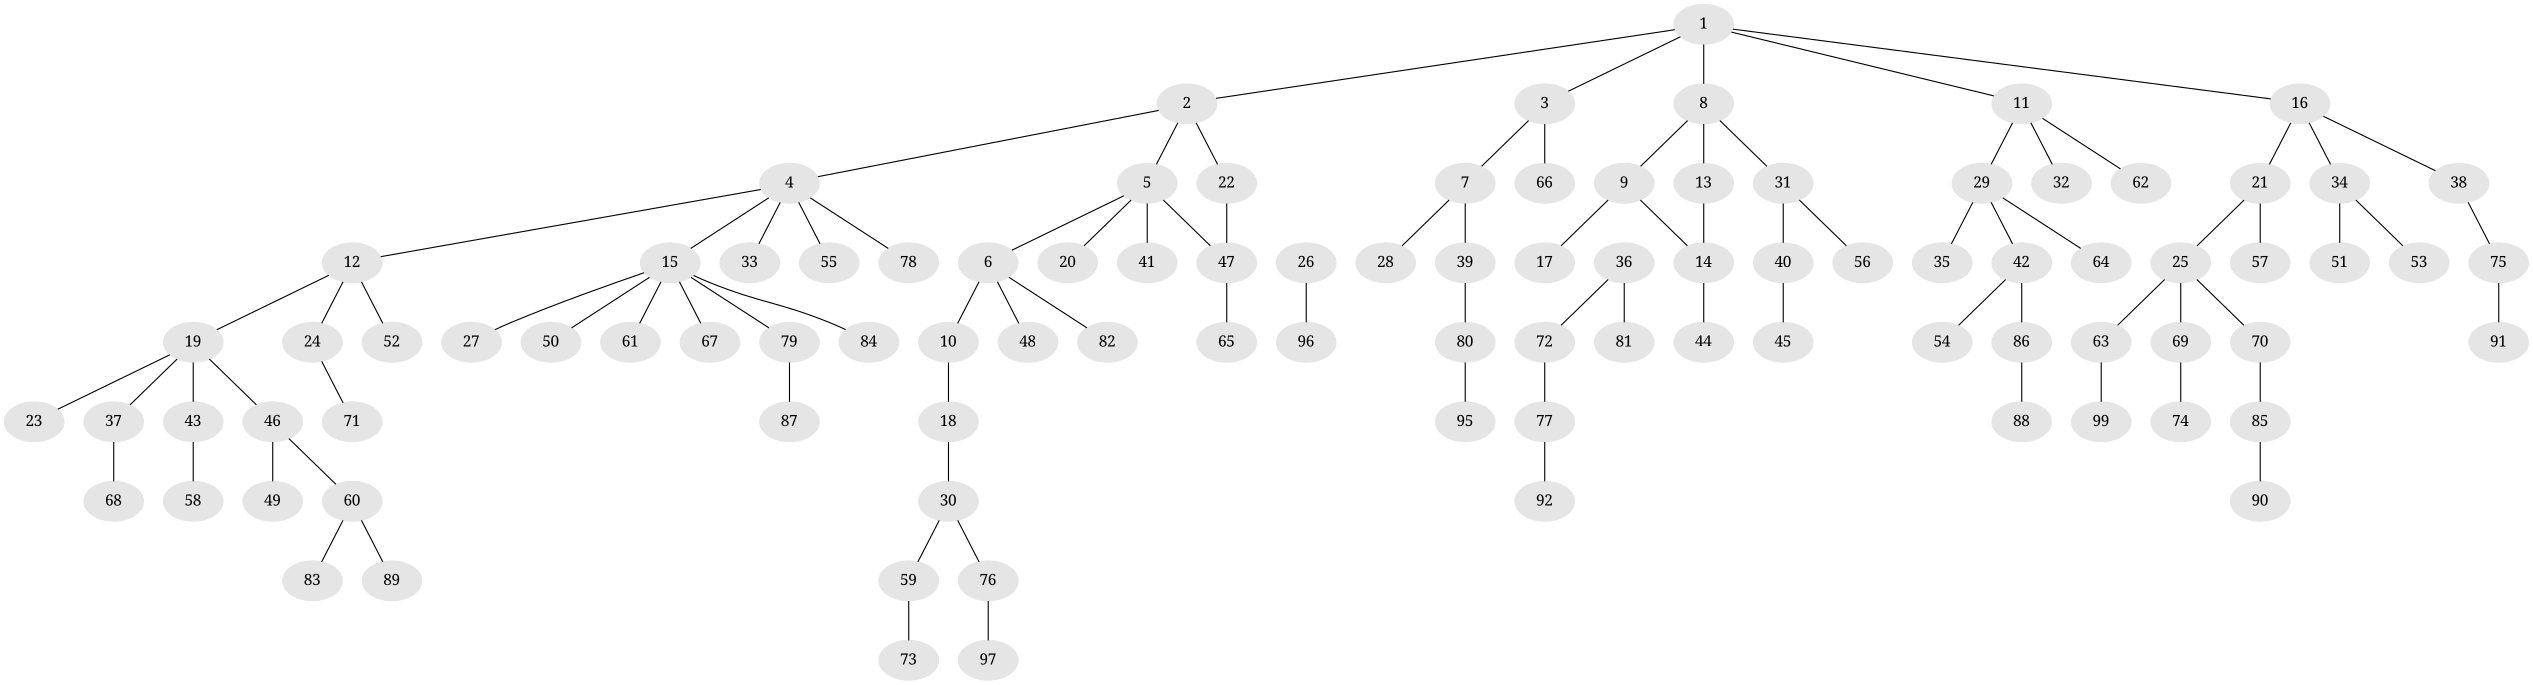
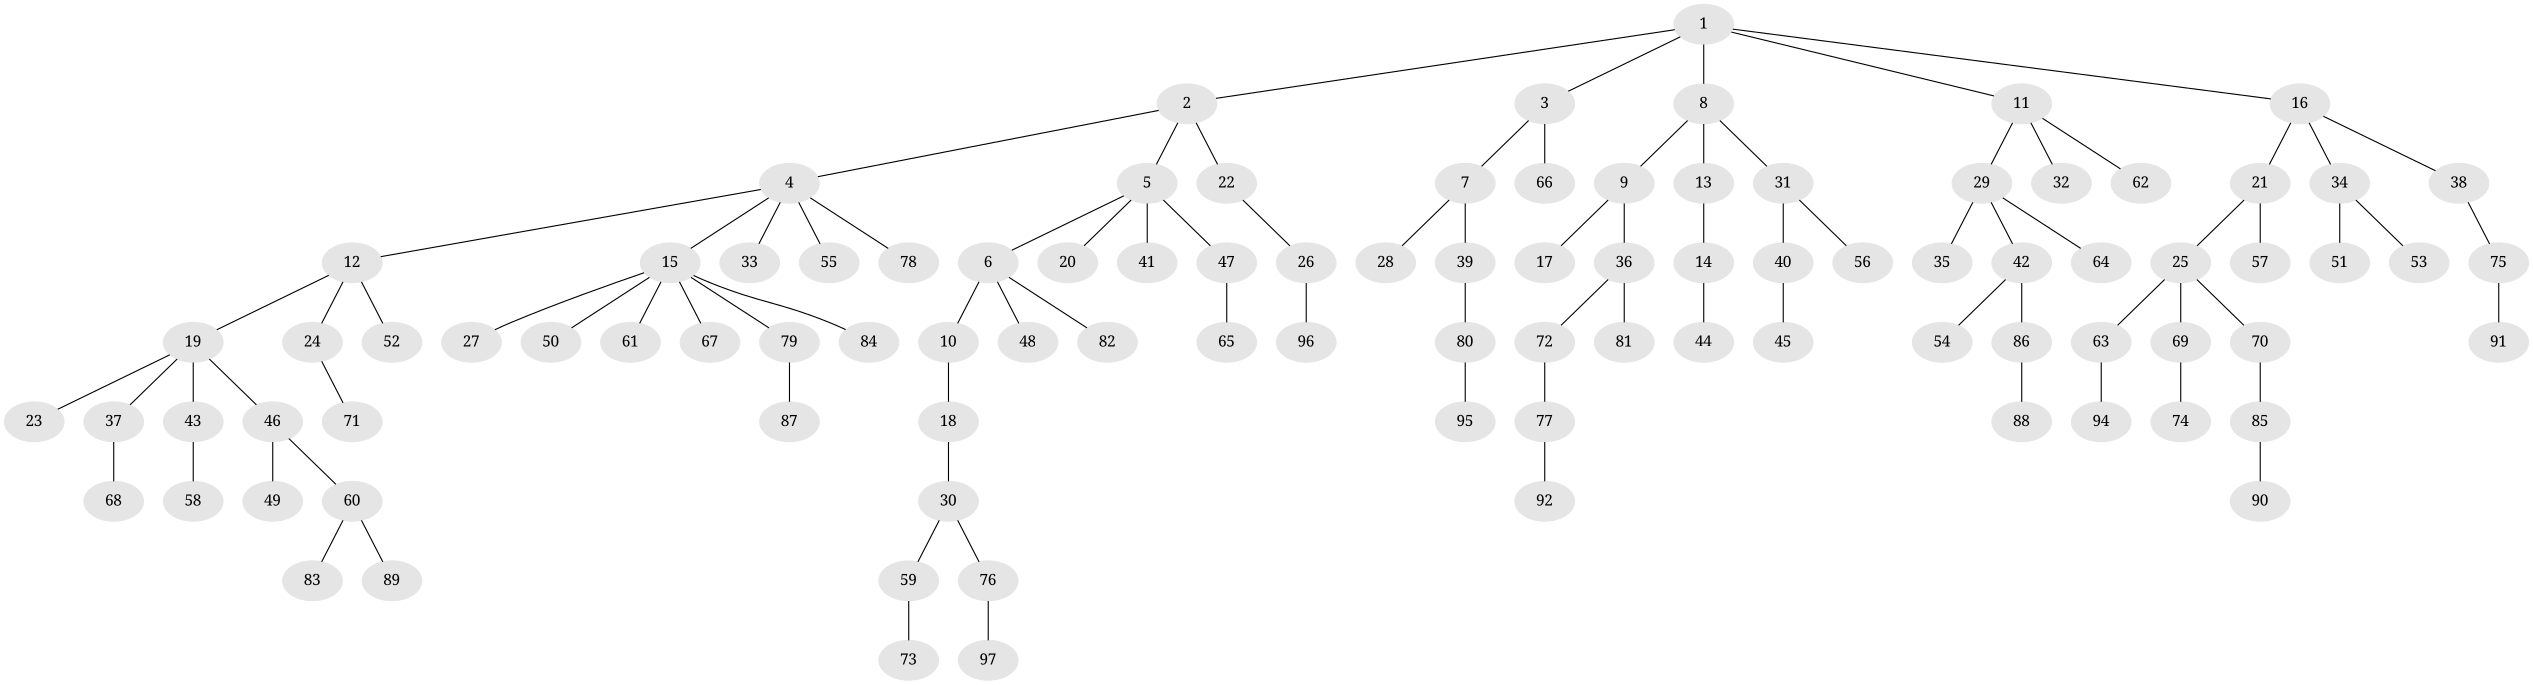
  graph {
    fontname="Noto Serif"
    node [color=gray90 fontname="Noto Serif" style=filled]
    edge [fontname="Noto Serif"]
    1
    2
    3
    8
    11
    16
    4
    5
    22
    7
    66
    9
    13
    31
    29
    32
    62
    21
    34
    38
    12
    15
    33
    55
    78
    6
    20
    41
    47
    26
    28
    39
    19
    24
    52
    27
    50
    61
    67
    79
    84
    10
    48
    82
    65
    18
    80
    17
    36
    14
    40
    56
    72
    81
    30
    35
    42
    64
    23
    37
    43
    46
    71
    44
    87
    25
    57
    51
    53
    75
    59
    76
    68
    58
    49
    60
    63
    69
    70
    96
-   94 [label=99]
+   94
    74
    85
    54
    86
    73
    97
    45
    77
    91
    95
    88
    83
    89
    90
    92
    1 -- 2
    1 -- 3
    1 -- 8
    1 -- 11
    1 -- 16
    2 -- 4
    2 -- 5
    2 -- 22
    3 -- 7
    3 -- 66
    8 -- 9
    8 -- 13
    8 -- 31
    11 -- 29
    11 -- 32
    11 -- 62
    16 -- 21
    16 -- 34
    16 -- 38
    4 -- 12
    4 -- 15
    4 -- 33
    4 -- 55
    4 -- 78
    5 -- 6
    5 -- 20
    5 -- 41
    5 -- 47
-   22 -- 47
+   22 -- 26
    7 -- 28
    7 -- 39
    9 -- 17
-   9 -- 14
+   9 -- 36
    13 -- 14
    31 -- 40
    31 -- 56
    29 -- 35
    29 -- 42
    29 -- 64
    21 -- 25
    21 -- 57
    34 -- 51
    34 -- 53
    38 -- 75
    12 -- 19
    12 -- 24
    12 -- 52
    15 -- 27
    15 -- 50
    15 -- 61
    15 -- 67
    15 -- 79
    15 -- 84
    6 -- 10
    6 -- 48
    6 -- 82
    47 -- 65
    26 -- 96
    39 -- 80
    19 -- 23
    19 -- 37
    19 -- 43
    19 -- 46
    24 -- 71
    79 -- 87
    10 -- 18
    18 -- 30
    80 -- 95
    36 -- 72
    36 -- 81
    14 -- 44
    40 -- 45
    72 -- 77
    30 -- 59
    30 -- 76
    42 -- 54
    42 -- 86
    37 -- 68
    43 -- 58
    46 -- 49
    46 -- 60
    25 -- 63
    25 -- 69
    25 -- 70
    75 -- 91
    59 -- 73
    76 -- 97
    60 -- 83
    60 -- 89
    63 -- 94
    69 -- 74
    70 -- 85
    85 -- 90
    86 -- 88
    77 -- 92
  }
